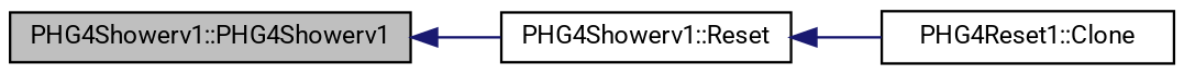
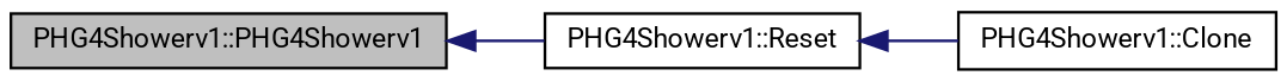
  digraph {
    fontname=Roboto
    rankdir=LR
    node [color=black fontname=Roboto fontsize=10 shape=record]
    edge [color=midnightblue dir=back fontname=Roboto fontsize=10 labelfontname=FreeSans labelfontsize=10 style=solid]
    n1 [fillcolor=grey75 fontcolor=black height=0.2 label="PHG4Showerv1::PHG4Showerv1" style=filled width=0.4]
    n2 [height=0.2 label="PHG4Showerv1::Reset" width=0.4]
-   n3 [height=0.2 label="PHG4Reset1::Clone" width=0.4]
+   n3 [height=0.2 label="PHG4Showerv1::Clone" width=0.4]
    n1 -> n2
    n2 -> n3
  }
